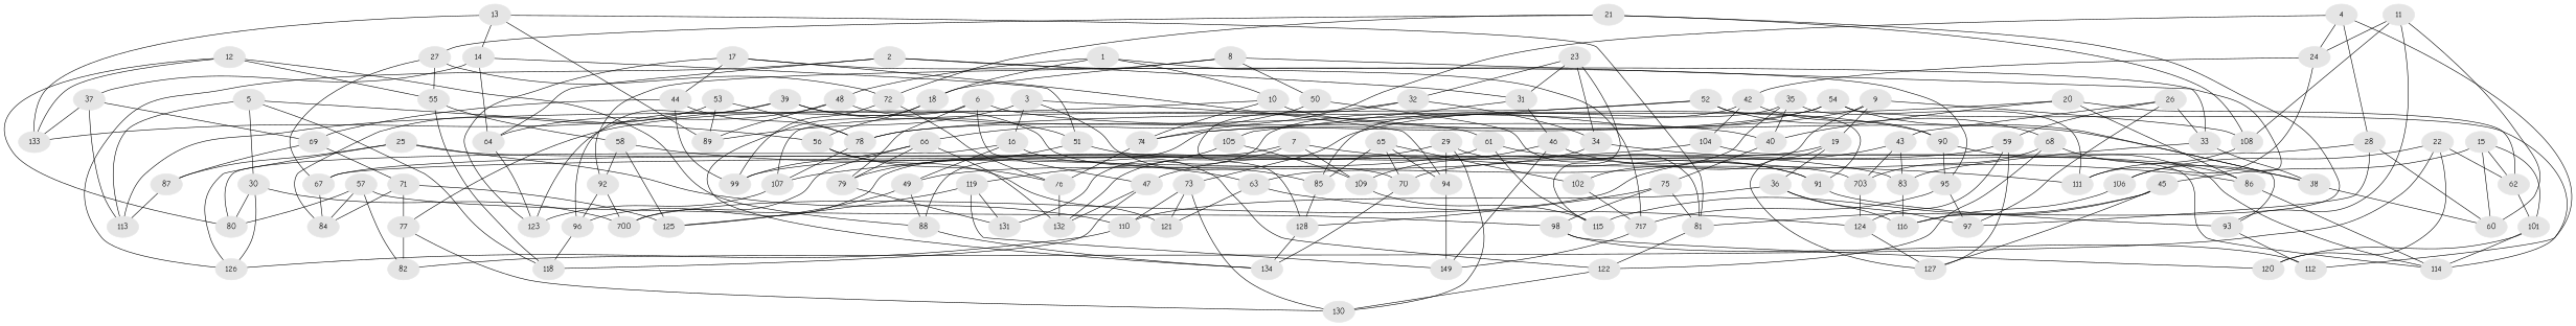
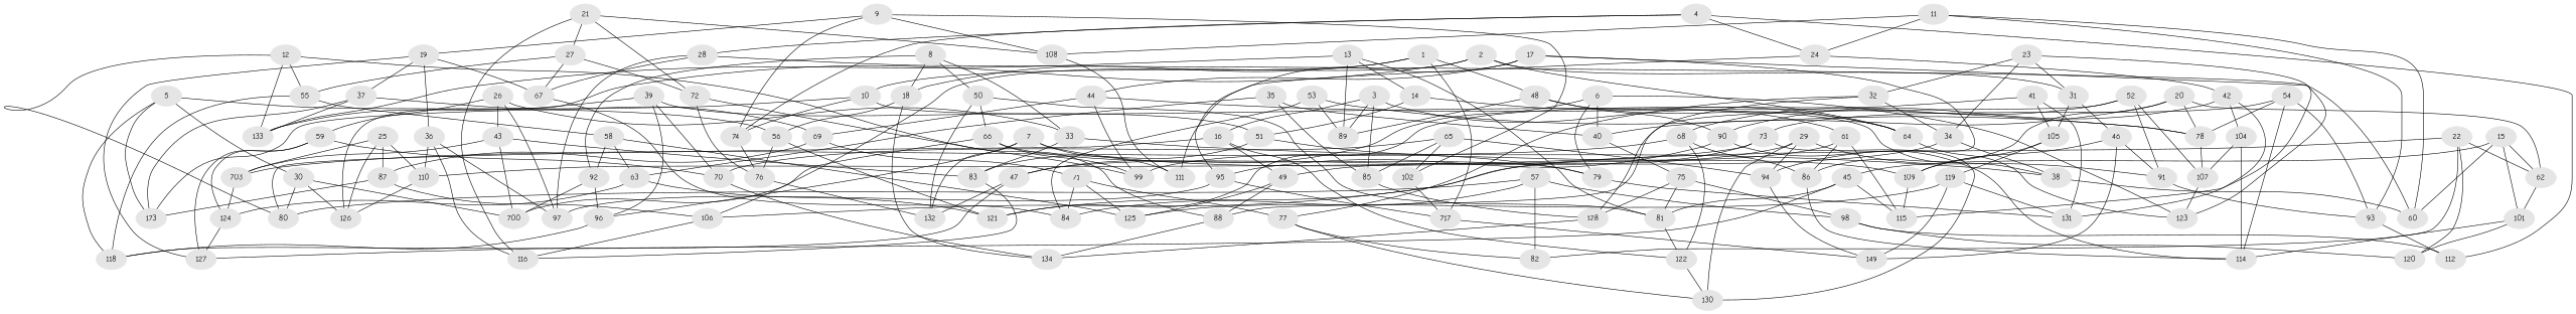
  graph {
    fontname="Comic Neue"
    node [color=gray90 fontname="Comic Neue" style=filled]
    edge [fontname="Comic Neue"]
    1
    10
    18
    48
    n5 [label=717]
    74
-   113
+   113 [label=173]
    38
    56
    134
    64
    89
    90
    n14 [label=149]
    2
    31
    106
    126
    46
    105
    123
    116
    3
    16
    61
    85
    80
    49
    122
    86
    115
    99
    128
    4
    24
    28
    112
    111
    42
    60
    67
    97
    76
    5
    30
    118
    n47 [label=700]
    121
    6
    40
    47
    79
    75
    132
    131
    7
    96
    109
    8
    33
    50
    92
    83
    81
    66
    9
    19
    102
    108
    36
    127
    11
    93
    12
    55
    88
    133
    58
    13
    14
    37
    51
    69
    15
    45
    62
    101
    120
    114
    125
    130
    17
    44
    94
    95
    78
    110
    84
    20
    107
    21
    27
    72
    22
    82
    23
    32
    34
    77
    104
    25
    87
    n113 [label=703]
    124
    26
    43
    59
    70
    29
    91
    119
    35
    63
    71
    39
    98
+   41
    52
    68
    53
    54
    73
    57
    65
    1 -- 10
    1 -- 18
    1 -- 48
    1 -- n5
    10 -- 74
    10 -- 113
    10 -- 38
    18 -- 56
    18 -- 134
    48 -- 64
    48 -- 89
    48 -- 90
    n5 -- n14
    74 -- 76
    38 -- 60
    56 -- 76
    56 -- 121
    64 -- 123
    90 -- 114
    90 -- 95
    2 -- 64
    2 -- 31
    2 -- 106
    2 -- 126
    31 -- 46
    31 -- 105
    106 -- 116
    46 -- n14
    46 -- 109
    46 -- 91
    105 -- 109
    105 -- 119
    3 -- 89
    3 -- 16
    3 -- 61
    3 -- 85
    16 -- 80
    16 -- 49
    16 -- 122
    61 -- 86
    61 -- 115
    61 -- 99
    85 -- 128
    49 -- 88
    49 -- 125
    122 -- 130
    86 -- 114
    128 -- 134
    4 -- 74
    4 -- 24
    4 -- 28
    4 -- 112
    24 -- 111
    24 -- 42
    28 -- 60
    28 -- 67
    28 -- 97
    42 -- 90
    42 -- 131
    42 -- 104
    67 -- 84
    76 -- 132
    5 -- 113
    5 -- 56
    5 -- 30
    5 -- 118
    30 -- 126
    30 -- 80
    30 -- n47
    6 -- 123
    6 -- 40
    6 -- 47
    6 -- 79
    40 -- 75
    47 -- 118
    47 -- 132
    79 -- 131
    75 -- 128
    75 -- 81
    75 -- 98
    7 -- 111
    7 -- 132
    7 -- 96
    7 -- 109
    96 -- 118
    109 -- 115
    8 -- 18
    8 -- 33
    8 -- 50
    8 -- 92
    33 -- 38
    33 -- 83
-   66 -- 132
+   50 -- 132
    50 -- 81
    50 -- 66
    92 -- n47
    92 -- 96
    83 -- 116
    81 -- 122
    66 -- 99
    66 -- n47
    66 -- 79
    9 -- 74
    9 -- 19
    9 -- 102
    9 -- 108
    19 -- 67
    19 -- 36
    19 -- 127
    102 -- n5
    108 -- 111
    36 -- 116
    36 -- 97
    36 -- 110
    11 -- 24
    11 -- 60
    11 -- 108
    11 -- 93
    93 -- 112
    12 -- 80
    12 -- 55
    12 -- 88
    12 -- 133
    55 -- 118
    55 -- 58
    88 -- 134
    58 -- 92
    58 -- 125
    58 -- 63
    13 -- 89
    13 -- 81
    13 -- 133
    13 -- 14
    14 -- 64
-   14 -- 37
+   19 -- 37
    14 -- 51
    37 -- 113
    37 -- 133
    37 -- 69
    51 -- 79
    51 -- 83
    69 -- 87
    69 -- 71
    15 -- 60
    15 -- 45
    15 -- 62
    15 -- 101
    45 -- 115
    45 -- 81
    45 -- 127
    62 -- 101
    101 -- 120
    101 -- 114
    17 -- 123
    17 -- 44
    17 -- 94
    17 -- 95
    44 -- 99
    44 -- 69
    44 -- 78
    94 -- n14
    95 -- n5
    95 -- 97
    78 -- 107
    110 -- 126
    20 -- 86
    20 -- 40
    20 -- 62
    20 -- 78
    107 -- 123
    21 -- 116
    21 -- 108
    21 -- 27
    21 -- 72
    27 -- 67
    27 -- 55
    27 -- 72
    72 -- 99
    72 -- 76
    22 -- 106
    22 -- 62
    22 -- 120
    22 -- 82
    23 -- 31
    23 -- 115
    23 -- 32
    23 -- 34
    32 -- 128
    32 -- 34
    32 -- 77
    34 -- 38
    34 -- 49
    77 -- 130
    77 -- 82
    104 -- 114
    104 -- 107
    25 -- 126
    25 -- 110
    25 -- 87
    25 -- n113
    87 -- 113
+   87 -- 106
    n113 -- 124
    124 -- 127
    26 -- 97
    26 -- 33
    26 -- 43
    26 -- 59
    43 -- n47
    43 -- 83
    43 -- n113
    59 -- 127
    59 -- 124
    59 -- 70
    70 -- 134
    29 -- 47
    29 -- 130
    29 -- 94
    29 -- 91
    91 -- 93
    119 -- n14
    119 -- 131
    119 -- 125
    35 -- 85
-   35 -- 111
    35 -- 40
    35 -- 63
    63 -- 121
    63 -- 124
    71 -- 125
    71 -- 84
    71 -- 77
    39 -- 96
    39 -- 133
    39 -- 51
    39 -- 70
    98 -- 112
    98 -- 120
+   41 -- 105
+   41 -- 121
+   41 -- 131
    52 -- 88
    52 -- 107
    52 -- 91
    52 -- 68
    68 -- 122
    68 -- 86
    68 -- n113
    53 -- 89
    53 -- 78
    53 -- 84
    54 -- 93
    54 -- 114
    54 -- 78
    54 -- 73
    73 -- 121
    73 -- 130
    73 -- 110
    57 -- 80
    57 -- 84
    57 -- 82
    57 -- 98
    65 -- 85
    65 -- 102
    65 -- 94
    65 -- 70
  }
